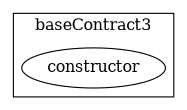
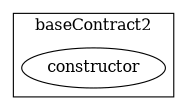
  strict digraph {
    n1 [label=constructor]
    subgraph cluster_1 {
      label="[Solidity]"
    }
    subgraph cluster_2 {
-     label=baseContract3
+     label=baseContract2
      n1
    }
  }
